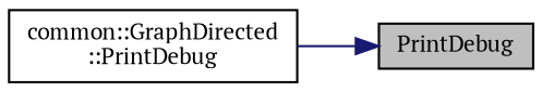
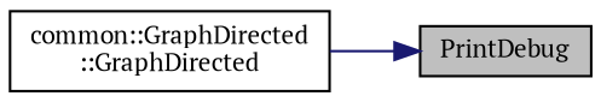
  digraph {
    rankdir=RL
    fontname="PT Serif"
    node [color=black fontname="PT Serif" fontsize=10 shape=record]
    n1 [fillcolor=grey75 fontcolor=black height=0.2 label=PrintDebug style=filled width=0.4]
-   n2 [height=0.2 label="common::GraphDirected\l::PrintDebug" width=0.4]
+   n2 [height=0.2 label="common::GraphDirected\l::GraphDirected" width=0.4]
    n1 -> n2 [color=midnightblue dir=back fontname="PT Serif" fontsize=10 labelfontname=Helvetica labelfontsize=10 style=solid]
  }
